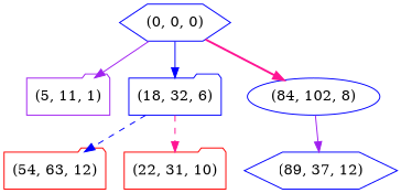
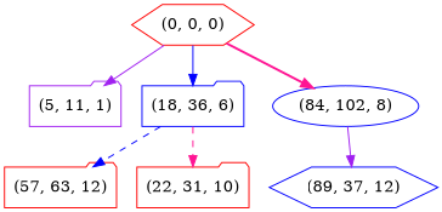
  digraph {
    node [color=blue shape=folder]
    edge [color=purple style=solid]
-   "(0, 0, 0)" [shape=hexagon]
+   "(0, 0, 0)" [color=red shape=hexagon]
    "(5, 11, 1)" [color=purple]
-   "(18, 36, 6)" [label="(18, 32, 6)"]
+   "(18, 36, 6)"
    "(84, 102, 8)" [shape=ellipse]
-   "(54, 63, 12)" [color=red]
+   "(54, 63, 12)" [color=red label="(57, 63, 12)"]
    "(22, 31, 10)" [color=red]
    n7 [label="(89, 37, 12)" shape=hexagon]
    "(0, 0, 0)" -> "(5, 11, 1)"
    "(0, 0, 0)" -> "(18, 36, 6)" [color=blue]
    "(0, 0, 0)" -> "(84, 102, 8)" [color=deeppink style=bold]
    "(18, 36, 6)" -> "(54, 63, 12)" [color=blue style=dashed]
    "(18, 36, 6)" -> "(22, 31, 10)" [color=deeppink style=dashed]
    "(84, 102, 8)" -> n7
  }
